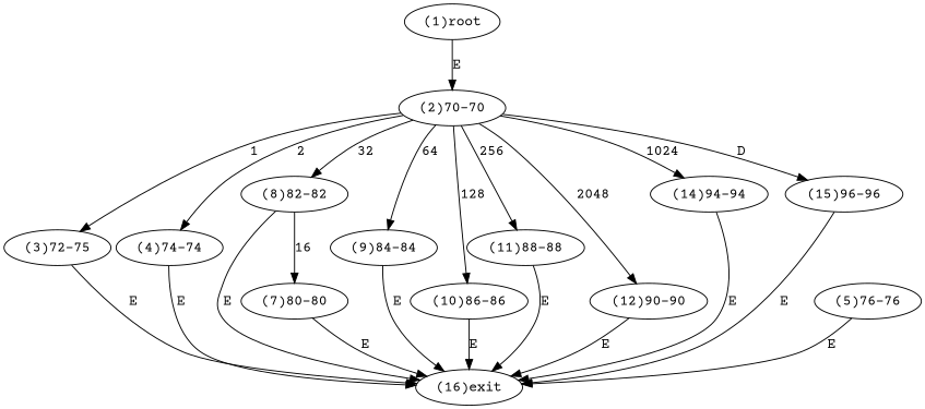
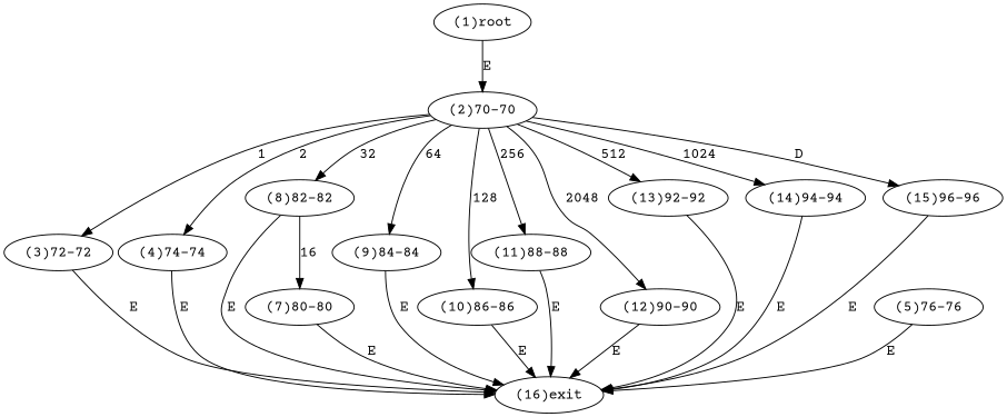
  digraph {
    fontname="Courier Prime"
    node [fontname="Courier Prime"]
    edge [fontname="Courier Prime"]
    n1 [label="(1)root"]
    n2 [label="(2)70-70"]
-   n3 [label="(3)72-75"]
+   n3 [label="(3)72-72"]
    n4 [label="(4)74-74"]
    n5 [label="(8)82-82"]
    n6 [label="(9)84-84"]
    n7 [label="(10)86-86"]
    n8 [label="(11)88-88"]
    n9 [label="(12)90-90"]
+   n10 [label="(13)92-92"]
    n11 [label="(14)94-94"]
    n12 [label="(15)96-96"]
    n13 [label="(16)exit"]
    n14 [label="(5)76-76"]
    n15 [label="(7)80-80"]
    n1 -> n2 [label=E]
    n2 -> n3 [label=1]
    n2 -> n4 [label=2]
    n2 -> n5 [label=32]
    n2 -> n6 [label=64]
    n2 -> n7 [label=128]
    n2 -> n8 [label=256]
    n2 -> n9 [label=2048]
+   n2 -> n10 [label=512]
    n2 -> n11 [label=1024]
    n2 -> n12 [label=D]
    n3 -> n13 [label=E]
    n4 -> n13 [label=E]
    n5 -> n13 [label=E]
    n5 -> n15 [label=16]
    n6 -> n13 [label=E]
    n7 -> n13 [label=E]
    n8 -> n13 [label=E]
    n9 -> n13 [label=E]
+   n10 -> n13 [label=E]
    n11 -> n13 [label=E]
    n12 -> n13 [label=E]
    n14 -> n13 [label=E]
    n15 -> n13 [label=E]
  }
